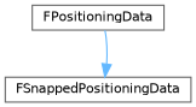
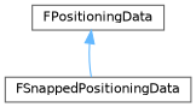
  digraph {
    rankdir=TB
    node [color=grey40 fillcolor=white fontname=Helvetica fontsize=10 shape=box style=filled]
    n1 [height=0.2 label=FPositioningData width=0.4]
    n2 [height=0.2 label=FSnappedPositioningData width=0.4]
-   n2 -> n1 [color=steelblue1 dir=back fontname=Helvetica fontsize=10 labelfontname=Helvetica labelfontsize=10 style=solid]
+   n1 -> n2 [color=steelblue1 dir=back fontname=Helvetica fontsize=10 labelfontname=Helvetica labelfontsize=10 style=solid]
  }
